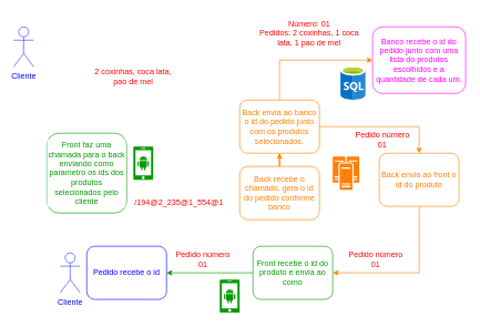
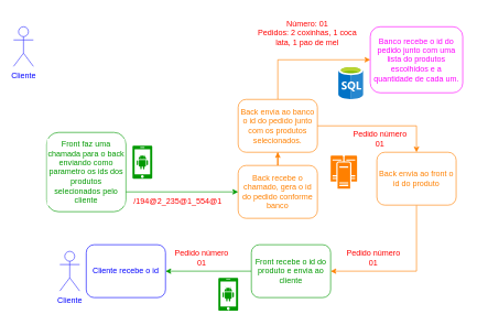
  <mxCell id="0" />
  <mxCell id="1" parent="0" />
  <mxCell id="2" value="Front faz uma chamada para o back enviando como parametro os ids dos produtos selecionados pelo cliente" style="rounded=1;whiteSpace=wrap;html=1;fontSize=12;glass=0;strokeWidth=1;shadow=0;strokeColor=#009900;fontColor=#009900;labelBackgroundColor=#ffffff;" parent="1" vertex="1"><mxGeometry x="70" y="200" width="120" height="120" as="geometry" /></mxCell>
  <mxCell id="3" value="" style="edgeStyle=orthogonalEdgeStyle;rounded=0;orthogonalLoop=1;jettySize=auto;html=1;fontColor=#FF8000;strokeColor=#FF8000;" parent="1" source="4" target="7" edge="1"><mxGeometry relative="1" as="geometry" /></mxCell>
  <mxCell id="4" value="Back recebe o chamado, gera o id do pedido conforme banco" style="rounded=1;whiteSpace=wrap;html=1;fontSize=12;glass=0;strokeWidth=1;shadow=0;strokeColor=#FF8000;fontColor=#FF8000;" parent="1" vertex="1"><mxGeometry x="360" y="250" width="120" height="80" as="geometry" /></mxCell>
  <mxCell id="5" value="" style="edgeStyle=orthogonalEdgeStyle;rounded=0;orthogonalLoop=1;jettySize=auto;html=1;fontColor=#FF0000;exitX=0.5;exitY=0;exitDx=0;exitDy=0;strokeColor=#FF8000;" parent="1" source="7" target="13" edge="1"><mxGeometry relative="1" as="geometry"><Array as="points"><mxPoint x="420" y="90" /></Array></mxGeometry></mxCell>
  <mxCell id="6" value="" style="edgeStyle=orthogonalEdgeStyle;rounded=0;orthogonalLoop=1;jettySize=auto;html=1;fontColor=#FF8000;entryX=0.5;entryY=0;entryDx=0;entryDy=0;strokeColor=#FF8000;" parent="1" source="7" target="9" edge="1"><mxGeometry relative="1" as="geometry" /></mxCell>
  <mxCell id="7" value="Back envia ao banco o id do pedido junto com os produtos selecionados." style="rounded=1;whiteSpace=wrap;html=1;fontSize=12;glass=0;strokeWidth=1;shadow=0;fontColor=#FF8000;strokeColor=#FF8000;" parent="1" vertex="1"><mxGeometry x="360" y="150" width="120" height="80" as="geometry" /></mxCell>
  <mxCell id="8" value="" style="edgeStyle=orthogonalEdgeStyle;rounded=0;orthogonalLoop=1;jettySize=auto;html=1;fontColor=#FF0000;entryX=1;entryY=0.5;entryDx=0;entryDy=0;exitX=0.5;exitY=1;exitDx=0;exitDy=0;strokeColor=#FF8000;" parent="1" source="9" target="11" edge="1"><mxGeometry relative="1" as="geometry" /></mxCell>
  <mxCell id="9" value="Back envia ao front o id do produto" style="rounded=1;whiteSpace=wrap;html=1;fontSize=12;glass=0;strokeWidth=1;shadow=0;strokeColor=#FF8000;fontColor=#FF8000;" parent="1" vertex="1"><mxGeometry x="570" y="230" width="120" height="80" as="geometry" /></mxCell>
  <mxCell id="10" value="" style="edgeStyle=orthogonalEdgeStyle;rounded=0;orthogonalLoop=1;jettySize=auto;html=1;fontColor=#FF0000;strokeColor=#009900;" parent="1" source="11" target="12" edge="1"><mxGeometry relative="1" as="geometry" /></mxCell>
- <mxCell id="11" value="Front recebe o id do produto e envia ao como" style="rounded=1;whiteSpace=wrap;html=1;fontSize=12;glass=0;strokeWidth=1;shadow=0;strokeColor=#009900;fontColor=#009900;" parent="1" vertex="1"><mxGeometry x="380" y="370" width="120" height="80" as="geometry" /></mxCell>
- <mxCell id="12" value="Pedido recebe o id" style="rounded=1;whiteSpace=wrap;html=1;fontSize=12;glass=0;strokeWidth=1;shadow=0;strokeColor=#0000FF;fontColor=#0000FF;" parent="1" vertex="1"><mxGeometry x="130" y="370" width="120" height="80" as="geometry" /></mxCell>
+ <mxCell id="11" value="Front recebe o id do produto e envia ao cliente" style="rounded=1;whiteSpace=wrap;html=1;fontSize=12;glass=0;strokeWidth=1;shadow=0;strokeColor=#009900;fontColor=#009900;" parent="1" vertex="1"><mxGeometry x="380" y="370" width="120" height="80" as="geometry" /></mxCell>
+ <mxCell id="12" value="Cliente recebe o id" style="rounded=1;whiteSpace=wrap;html=1;fontSize=12;glass=0;strokeWidth=1;shadow=0;strokeColor=#0000FF;fontColor=#0000FF;" parent="1" vertex="1"><mxGeometry x="130" y="370" width="120" height="80" as="geometry" /></mxCell>
  <mxCell id="13" value="Banco recebe o id do pedido junto com uma lista do produtos escolhidos e a quantidade de cada um." style="rounded=1;whiteSpace=wrap;html=1;fontSize=12;glass=0;strokeWidth=1;shadow=0;strokeColor=#FF00FF;fontColor=#FF00FF;" parent="1" vertex="1"><mxGeometry x="560" y="40" width="140" height="100" as="geometry" /></mxCell>
+ <mxCell id="14" value="" style="endArrow=classic;html=1;exitX=1;exitY=0.75;exitDx=0;exitDy=0;entryX=0;entryY=0.5;entryDx=0;entryDy=0;strokeColor=#009900;" parent="1" source="2" target="4" edge="1"><mxGeometry width="50" height="50" relative="1" as="geometry"><mxPoint x="300" y="390" as="sourcePoint" /><mxPoint x="350" y="340" as="targetPoint" /></mxGeometry></mxCell>
  <mxCell id="15" value="/194@2_235@1_554@1" style="text;html=1;align=center;verticalAlign=middle;whiteSpace=wrap;rounded=0;fontColor=#FF0000;" parent="1" vertex="1"><mxGeometry x="214" y="280" width="110" height="50" as="geometry" /></mxCell>
- <mxCell id="16" value="2 coxinhas, coca lata, pao de mel" style="text;html=1;strokeColor=none;fillColor=none;align=center;verticalAlign=middle;whiteSpace=wrap;rounded=0;fontColor=#FF0000;" parent="1" vertex="1"><mxGeometry x="140" y="100" width="120" height="30" as="geometry" /></mxCell>
  <mxCell id="17" value="Número: 01&lt;br&gt;Pedidos: 2 coxinhas, 1 coca lata, 1 pao de mel" style="text;html=1;strokeColor=none;fillColor=none;align=center;verticalAlign=middle;whiteSpace=wrap;rounded=0;fontColor=#FF0000;" parent="1" vertex="1"><mxGeometry x="380" y="20" width="170" height="60" as="geometry" /></mxCell>
  <mxCell id="18" value="Pedido número 01" style="text;html=1;strokeColor=none;fillColor=none;align=center;verticalAlign=middle;whiteSpace=wrap;rounded=0;fontColor=#FF0000;" parent="1" vertex="1"><mxGeometry x="530" y="200" width="90" height="20" as="geometry" /></mxCell>
  <mxCell id="19" value="Pedido número 01" style="text;html=1;strokeColor=none;fillColor=none;align=center;verticalAlign=middle;whiteSpace=wrap;rounded=0;fontColor=#FF0000;" parent="1" vertex="1"><mxGeometry x="520" y="380" width="90" height="20" as="geometry" /></mxCell>
  <mxCell id="20" value="Pedido número 01" style="text;html=1;strokeColor=none;fillColor=none;align=center;verticalAlign=middle;whiteSpace=wrap;rounded=0;fontColor=#FF0000;" parent="1" vertex="1"><mxGeometry x="260" y="380" width="90" height="20" as="geometry" /></mxCell>
  <mxCell id="21" value="&lt;font color=&quot;#0000ff&quot;&gt;Cliente&lt;/font&gt;" style="shape=umlActor;verticalLabelPosition=bottom;labelBackgroundColor=#ffffff;verticalAlign=top;html=1;outlineConnect=0;fontColor=#FF0000;strokeColor=#3333FF;" parent="1" vertex="1"><mxGeometry x="90" y="380" width="30" height="60" as="geometry" /></mxCell>
  <mxCell id="22" value="&lt;font color=&quot;#0000ff&quot;&gt;Cliente&lt;/font&gt;" style="shape=umlActor;verticalLabelPosition=bottom;labelBackgroundColor=#ffffff;verticalAlign=top;html=1;outlineConnect=0;fontColor=#FF0000;strokeColor=#3333FF;" parent="1" vertex="1"><mxGeometry x="20" y="40" width="30" height="60" as="geometry" /></mxCell>
  <mxCell id="23" value="" style="aspect=fixed;pointerEvents=1;shadow=0;dashed=0;html=1;strokeColor=none;labelPosition=center;verticalLabelPosition=bottom;verticalAlign=top;align=center;fillColor=#FF8000;shape=mxgraph.mscae.enterprise.cluster_server;labelBackgroundColor=#ffffff;fontColor=#009900;" parent="1" vertex="1"><mxGeometry x="500" y="235" width="40" height="50" as="geometry" /></mxCell>
  <mxCell id="24" value="" style="aspect=fixed;pointerEvents=1;shadow=0;dashed=0;html=1;strokeColor=none;labelPosition=center;verticalLabelPosition=bottom;verticalAlign=top;align=center;fillColor=#009900;shape=mxgraph.mscae.enterprise.android_phone;labelBackgroundColor=#ffffff;fontColor=#009900;" parent="1" vertex="1"><mxGeometry x="200" y="220" width="30" height="50" as="geometry" /></mxCell>
  <mxCell id="25" value="" style="aspect=fixed;pointerEvents=1;shadow=0;dashed=0;html=1;strokeColor=none;labelPosition=center;verticalLabelPosition=bottom;verticalAlign=top;align=center;fillColor=#009900;shape=mxgraph.mscae.enterprise.android_phone;labelBackgroundColor=#ffffff;fontColor=#009900;" parent="1" vertex="1"><mxGeometry x="330" y="420" width="30" height="50" as="geometry" /></mxCell>
  <mxCell id="26" value="" style="aspect=fixed;html=1;points=[];align=center;image;fontSize=12;image=img/lib/mscae/SQL_Database_generic.svg;labelBackgroundColor=#ffffff;strokeColor=#FF00FF;fillColor=#009900;" parent="1" vertex="1"><mxGeometry x="512" y="100" width="38" height="50" as="geometry" /></mxCell>
